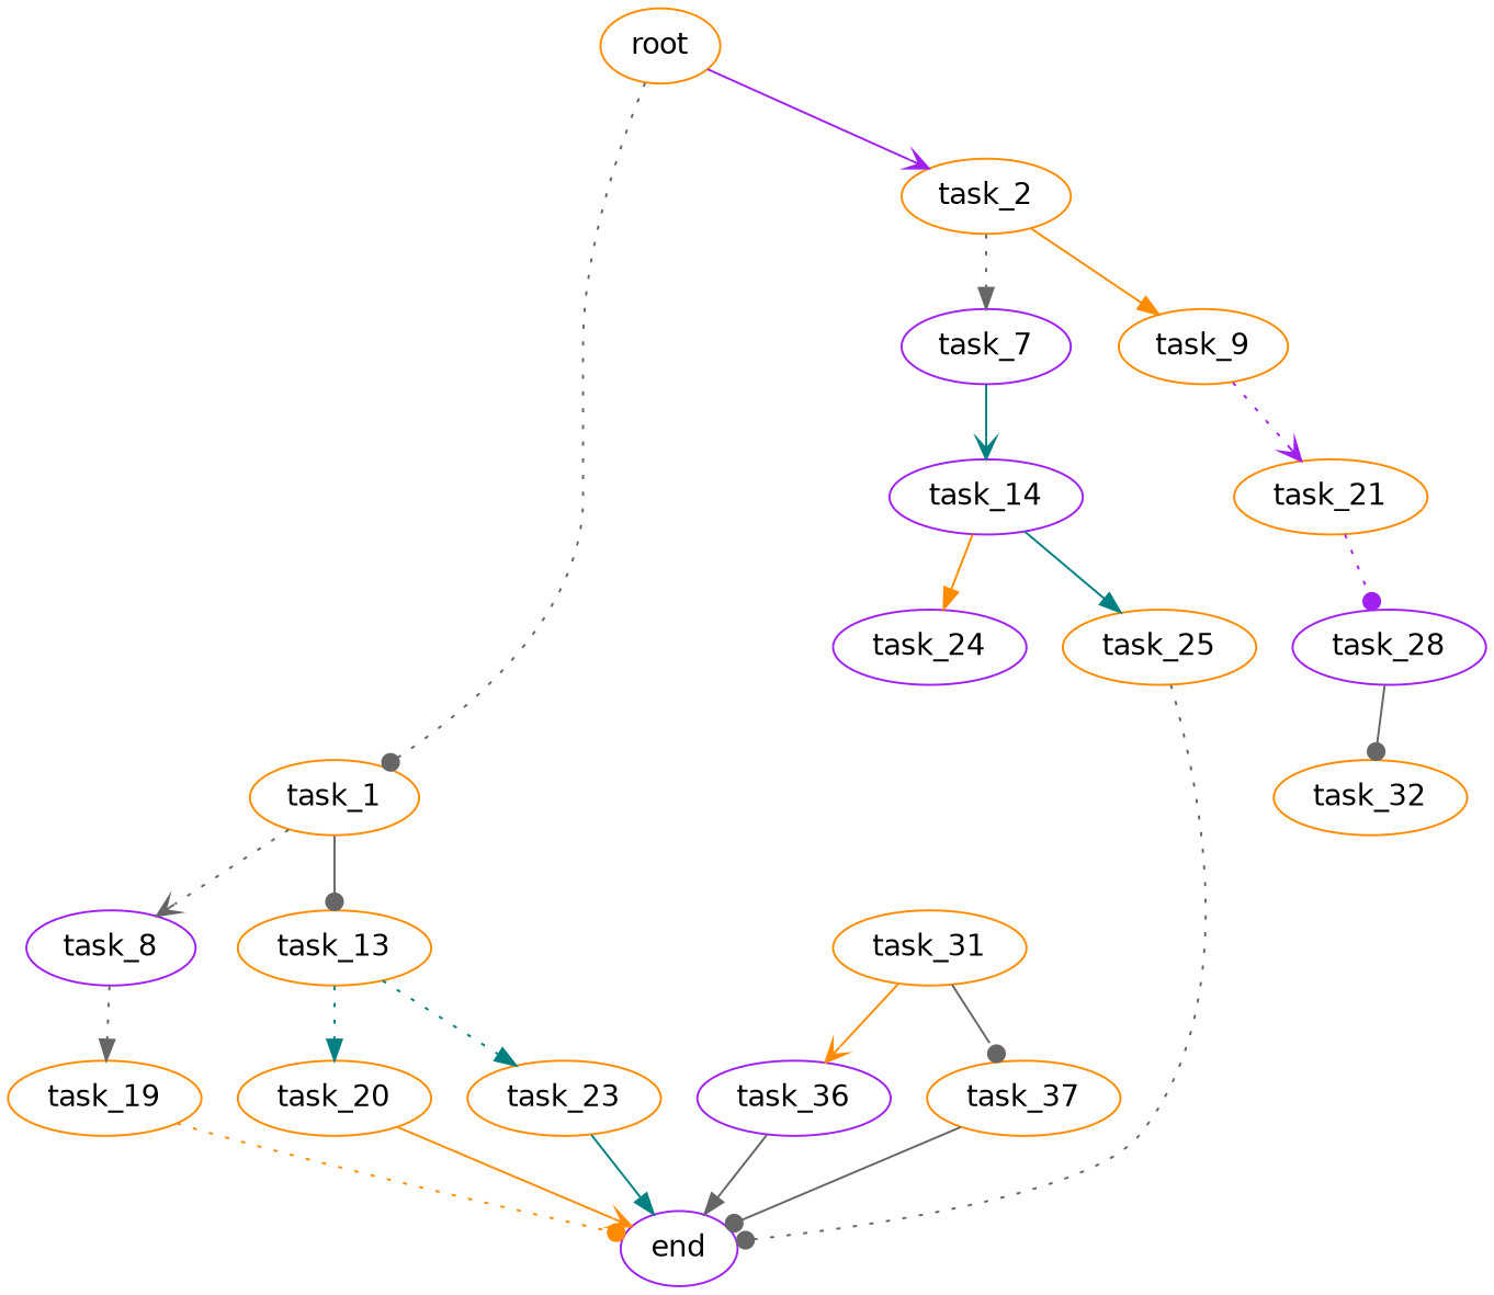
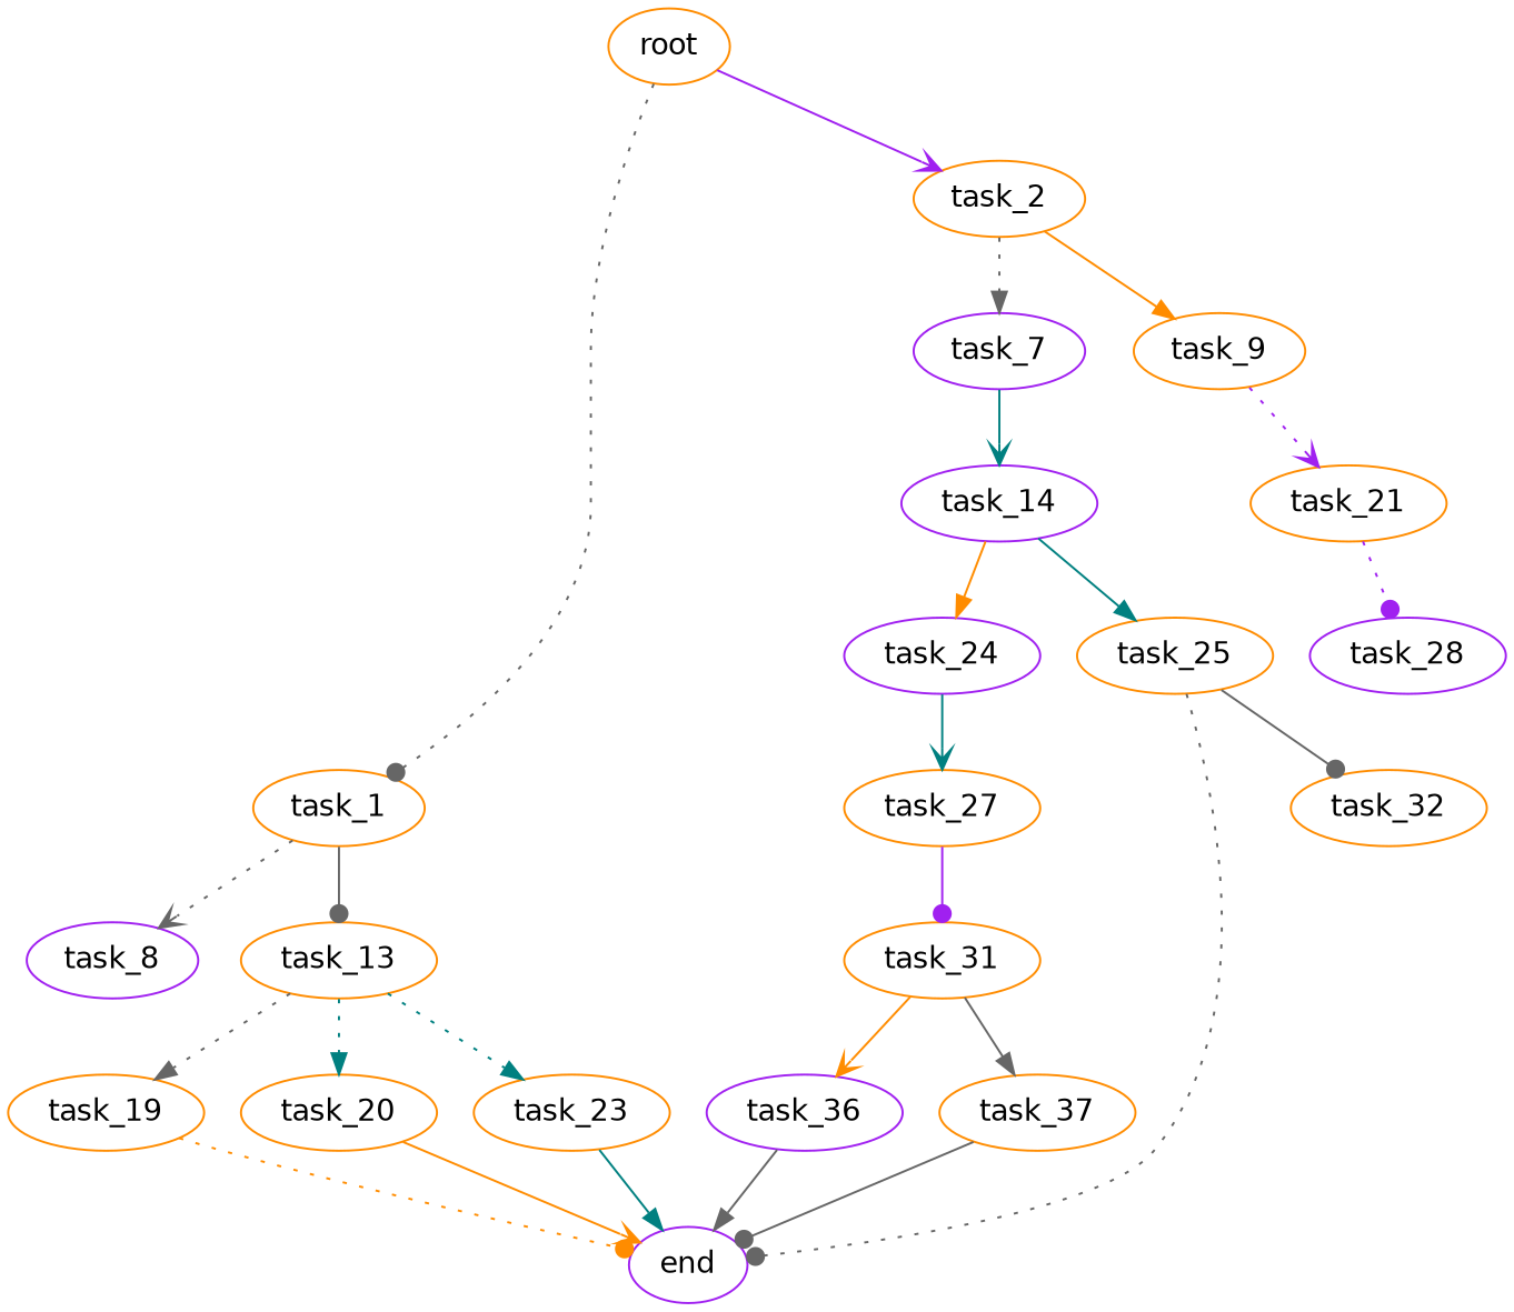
  digraph {
    fontname="DejaVu Sans"
    node [color=darkorange fontname="DejaVu Sans"]
    edge [arrowhead=normal color=gray40 fontname="DejaVu Sans" style=solid]
    root
    task_1
    task_2
    task_8 [color=purple]
    task_13
    task_7 [color=purple]
    task_9
    task_19
    task_20
    task_23
    task_14 [color=purple]
    task_21
    task_24 [color=purple]
    task_25
    end [color=purple]
    task_28 [color=purple]
+   task_27
    task_32
    task_31
    task_36 [color=purple]
    task_37
    root -> task_1 [arrowhead=dot style=dotted]
    root -> task_2 [arrowhead=vee color=purple]
    task_1 -> task_8 [arrowhead=vee style=dotted]
    task_1 -> task_13 [arrowhead=dot]
    task_2 -> task_7 [style=dotted]
    task_2 -> task_9 [color=darkorange]
-   task_8 -> task_19 [style=dotted]
+   task_13 -> task_19 [style=dotted]
    task_13 -> task_20 [color=teal style=dotted]
    task_13 -> task_23 [color=teal style=dotted]
    task_7 -> task_14 [arrowhead=vee color=teal]
    task_9 -> task_21 [arrowhead=vee color=purple style=dotted]
    task_19 -> end [arrowhead=dot color=darkorange style=dotted]
    task_20 -> end [arrowhead=vee color=darkorange]
    task_23 -> end [color=teal]
    task_14 -> task_24 [color=darkorange]
    task_14 -> task_25 [color=teal]
    task_21 -> task_28 [arrowhead=dot color=purple style=dotted]
+   task_24 -> task_27 [arrowhead=vee color=teal]
    task_25 -> end [arrowhead=dot style=dotted]
-   task_28 -> task_32 [arrowhead=dot]
+   task_25 -> task_32 [arrowhead=dot]
+   task_27 -> task_31 [arrowhead=dot color=purple]
    task_31 -> task_36 [arrowhead=vee color=darkorange]
-   task_31 -> task_37 [arrowhead=dot]
+   task_31 -> task_37
    task_36 -> end
    task_37 -> end [arrowhead=dot]
  }
